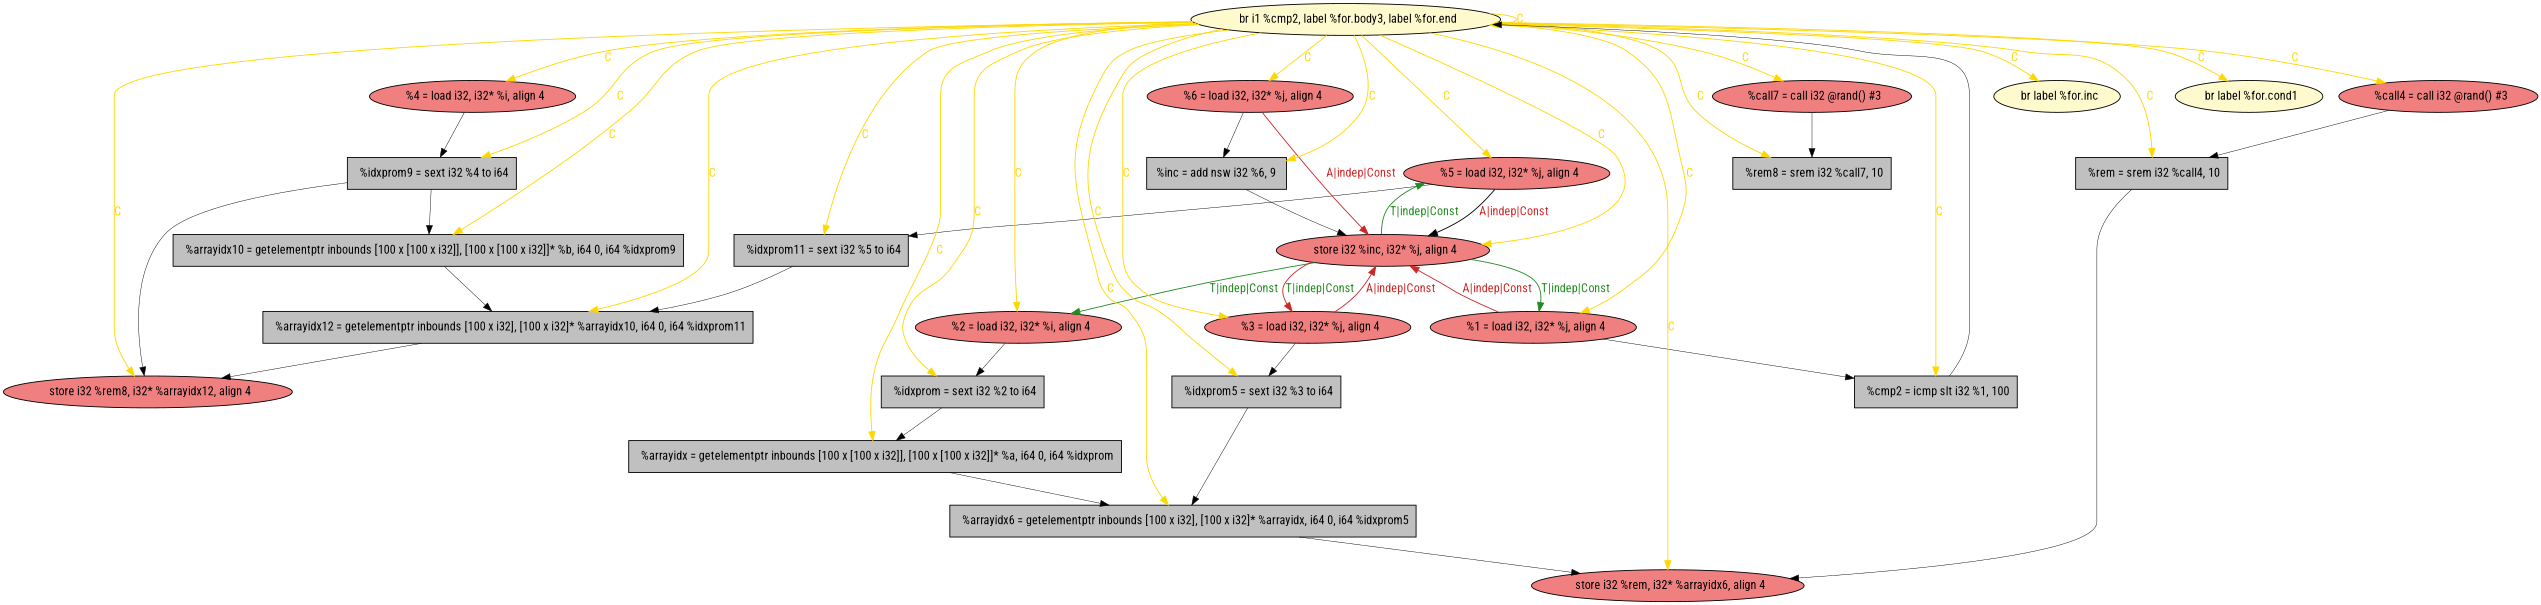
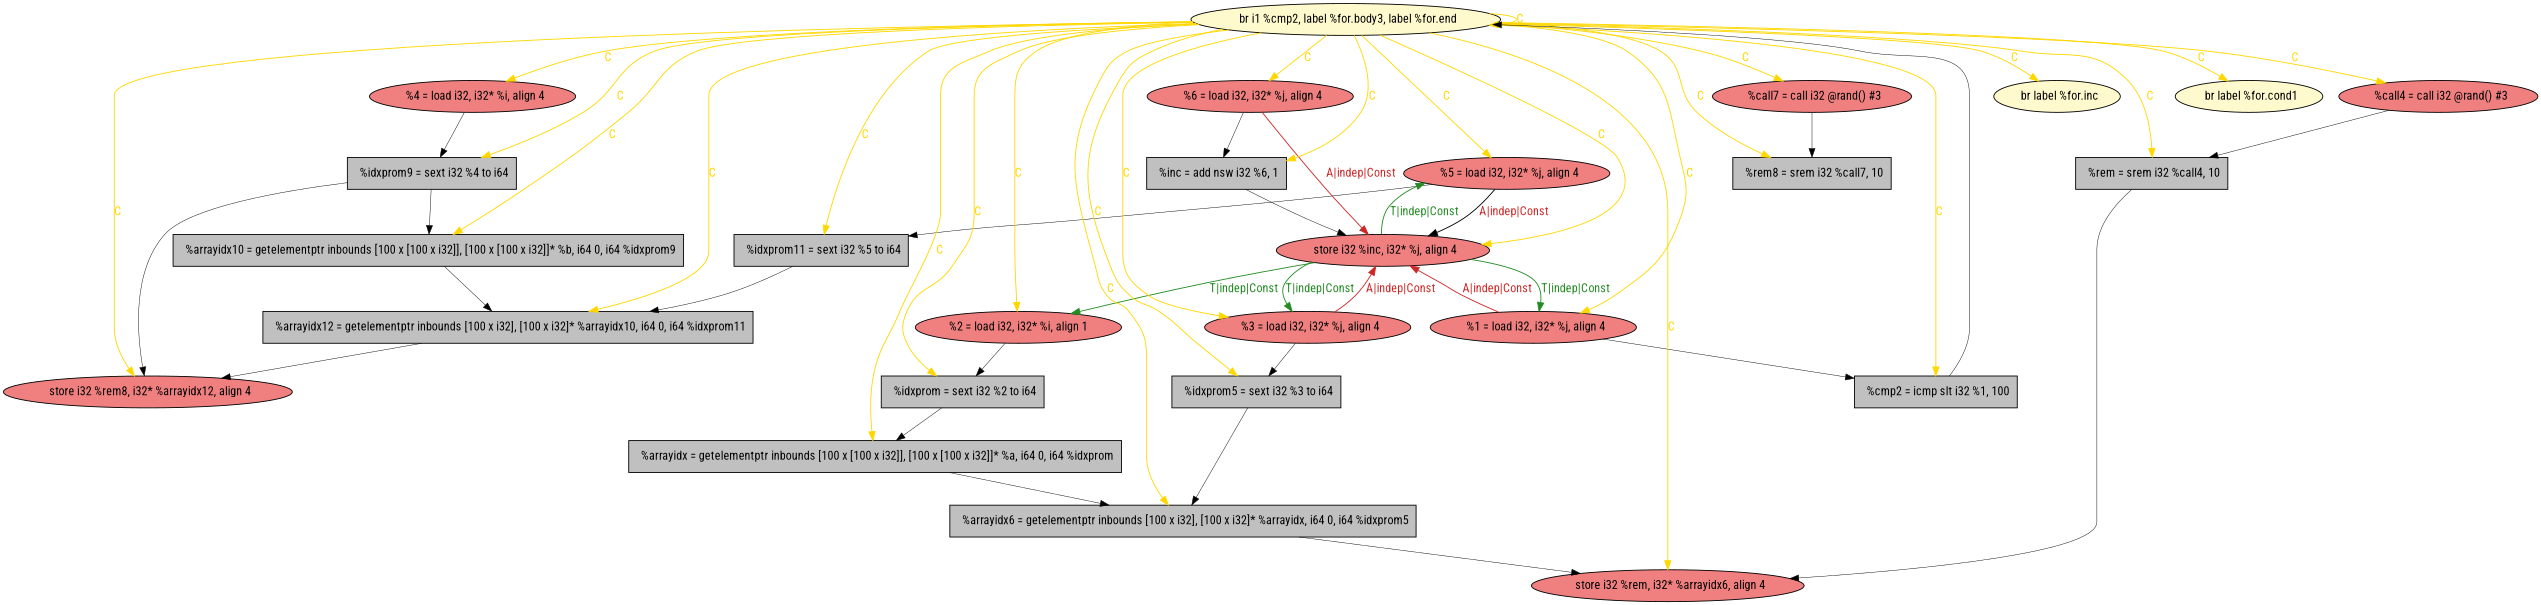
  digraph {
    fontname="Roboto Condensed"
    node [fillcolor=grey fontname="Roboto Condensed" shape=ellipse style=filled]
    edge [color=gold fontcolor=gold fontname="Roboto Condensed" penwidth=1.0 style=solid]
    n1 [fillcolor=lightcoral label="  %4 = load i32, i32* %i, align 4"]
    n2 [label="  %idxprom9 = sext i32 %4 to i64" shape=rectangle]
    n3 [label="  %arrayidx10 = getelementptr inbounds [100 x [100 x i32]], [100 x [100 x i32]]* %b, i64 0, i64 %idxprom9" shape=rectangle]
    n4 [fillcolor=lightcoral label="  store i32 %rem8, i32* %arrayidx12, align 4"]
    n5 [label="  %arrayidx = getelementptr inbounds [100 x [100 x i32]], [100 x [100 x i32]]* %a, i64 0, i64 %idxprom" shape=rectangle]
    n6 [label="  %arrayidx6 = getelementptr inbounds [100 x i32], [100 x i32]* %arrayidx, i64 0, i64 %idxprom5" shape=rectangle]
    n7 [fillcolor=lightcoral label="  store i32 %rem, i32* %arrayidx6, align 4"]
-   n8 [fillcolor=lightcoral label="  %2 = load i32, i32* %i, align 4"]
+   n8 [fillcolor=lightcoral label="%2 = load i32, i32* %i, align 1"]
    n9 [label="  %idxprom = sext i32 %2 to i64" shape=rectangle]
    n10 [label="  %arrayidx12 = getelementptr inbounds [100 x i32], [100 x i32]* %arrayidx10, i64 0, i64 %idxprom11" shape=rectangle]
    n11 [fillcolor=lightcoral label="  %5 = load i32, i32* %j, align 4"]
    n12 [label="  %idxprom11 = sext i32 %5 to i64" shape=rectangle]
    n13 [fillcolor=lightcoral label="  store i32 %inc, i32* %j, align 4"]
    n14 [fillcolor=lightcoral label="  %1 = load i32, i32* %j, align 4"]
    n15 [fillcolor=lightcoral label="  %3 = load i32, i32* %j, align 4"]
    n16 [fillcolor=lightcoral label="  %6 = load i32, i32* %j, align 4"]
-   n17 [label="%inc = add nsw i32 %6, 9" shape=rectangle]
+   n17 [label="  %inc = add nsw i32 %6, 1" shape=rectangle]
    n18 [label="  %idxprom5 = sext i32 %3 to i64" shape=rectangle]
    n19 [fillcolor=lightcoral label="  %call7 = call i32 @rand() #3"]
    n20 [label="  %rem8 = srem i32 %call7, 10" shape=rectangle]
    n21 [fillcolor=lemonchiffon label="  br i1 %cmp2, label %for.body3, label %for.end"]
    n22 [label="  %rem = srem i32 %call4, 10" shape=rectangle]
    n23 [label="  %cmp2 = icmp slt i32 %1, 100" shape=rectangle]
    n24 [fillcolor=lemonchiffon label="  br label %for.inc"]
    n25 [fillcolor=lightcoral label="  %call4 = call i32 @rand() #3"]
    n26 [fillcolor=lemonchiffon label="  br label %for.cond1"]
    n1 -> n2 [color=black fontcolor=black penwidth=0.5]
    n2 -> n3 [color=black fontcolor=black penwidth=0.5]
    n2 -> n4 [color=black fontcolor=black penwidth=0.5]
    n3 -> n10 [color=black fontcolor=black penwidth=0.5]
    n5 -> n6 [color=black fontcolor=black penwidth=0.5]
    n6 -> n7 [color=black fontcolor=black penwidth=0.5]
    n8 -> n9 [color=black fontcolor=black penwidth=0.5]
    n9 -> n5 [color=black fontcolor=black penwidth=0.5]
    n10 -> n4 [color=black fontcolor=black penwidth=0.5]
    n11 -> n12 [color=black fontcolor=black penwidth=0.5]
    n11 -> n13 [color=black fontcolor=firebrick3 label="A|indep|Const"]
    n12 -> n10 [color=black fontcolor=black penwidth=0.5]
    n13 -> n8 [color=forestgreen fontcolor=forestgreen label="T|indep|Const"]
    n13 -> n11 [color=forestgreen fontcolor=forestgreen label="T|indep|Const"]
    n13 -> n14 [color=forestgreen fontcolor=forestgreen label="T|indep|Const"]
-   n13 -> n15 [color=firebrick3 fontcolor=forestgreen label="T|indep|Const"]
+   n13 -> n15 [color=forestgreen fontcolor=forestgreen label="T|indep|Const"]
    n14 -> n13 [color=firebrick3 fontcolor=firebrick3 label="A|indep|Const"]
    n14 -> n23 [color=black fontcolor=black penwidth=0.5]
    n15 -> n13 [color=firebrick3 fontcolor=firebrick3 label="A|indep|Const"]
    n15 -> n18 [color=black fontcolor=black penwidth=0.5]
    n16 -> n13 [color=firebrick3 fontcolor=firebrick3 label="A|indep|Const"]
    n16 -> n17 [color=black fontcolor=black penwidth=0.5]
    n17 -> n13 [color=black fontcolor=black penwidth=0.5]
    n18 -> n6 [color=black fontcolor=black penwidth=0.5]
    n19 -> n20 [color=black fontcolor=black penwidth=0.5]
    n21 -> n1 [label=C]
    n21 -> n2 [label=C]
    n21 -> n3 [label=C]
    n21 -> n4 [label=C]
    n21 -> n5 [label=C]
    n21 -> n6 [label=C]
    n21 -> n7 [label=C]
    n21 -> n8 [label=C]
    n21 -> n9 [label=C]
    n21 -> n10 [label=C]
    n21 -> n11 [label=C]
    n21 -> n12 [label=C]
    n21 -> n13 [label=C]
    n21 -> n14 [label=C]
    n21 -> n15 [label=C]
    n21 -> n16 [label=C]
    n21 -> n17 [label=C]
    n21 -> n18 [label=C]
    n21 -> n19 [label=C]
    n21 -> n20 [label=C]
    n21 -> n21 [label=C]
    n21 -> n22 [label=C]
    n21 -> n23 [label=C]
    n21 -> n24 [label=C]
    n21 -> n25 [label=C]
    n21 -> n26 [label=C]
    n22 -> n7 [color=black fontcolor=black penwidth=0.5]
    n23 -> n21 [color=black fontcolor=black penwidth=0.5]
    n25 -> n22 [color=black fontcolor=black penwidth=0.5]
  }
